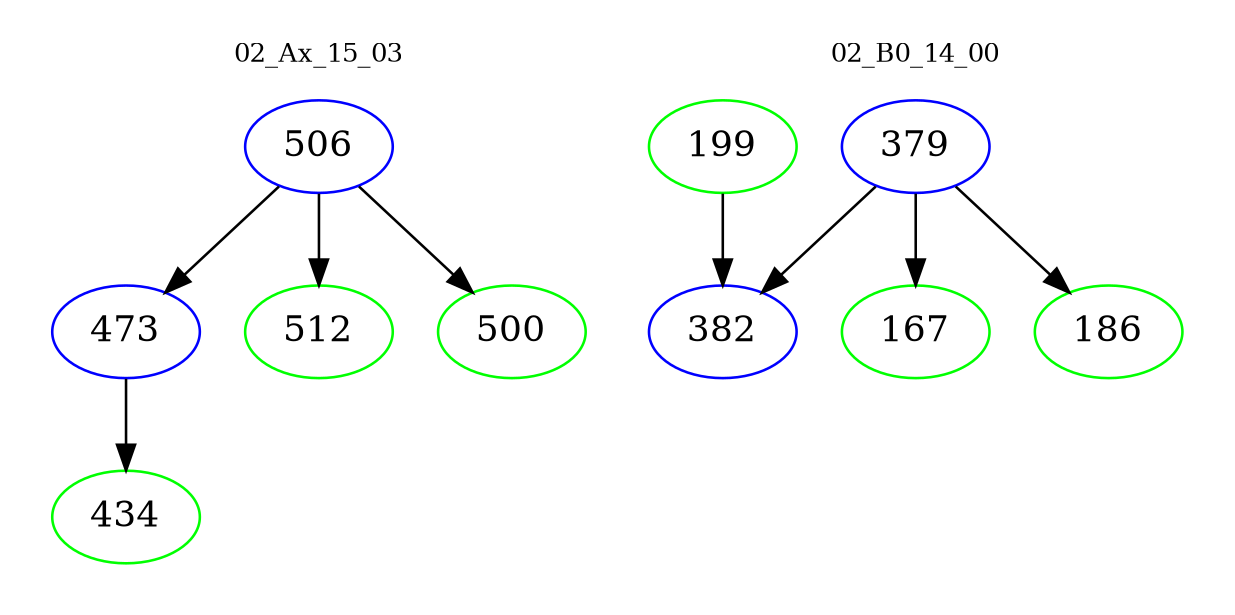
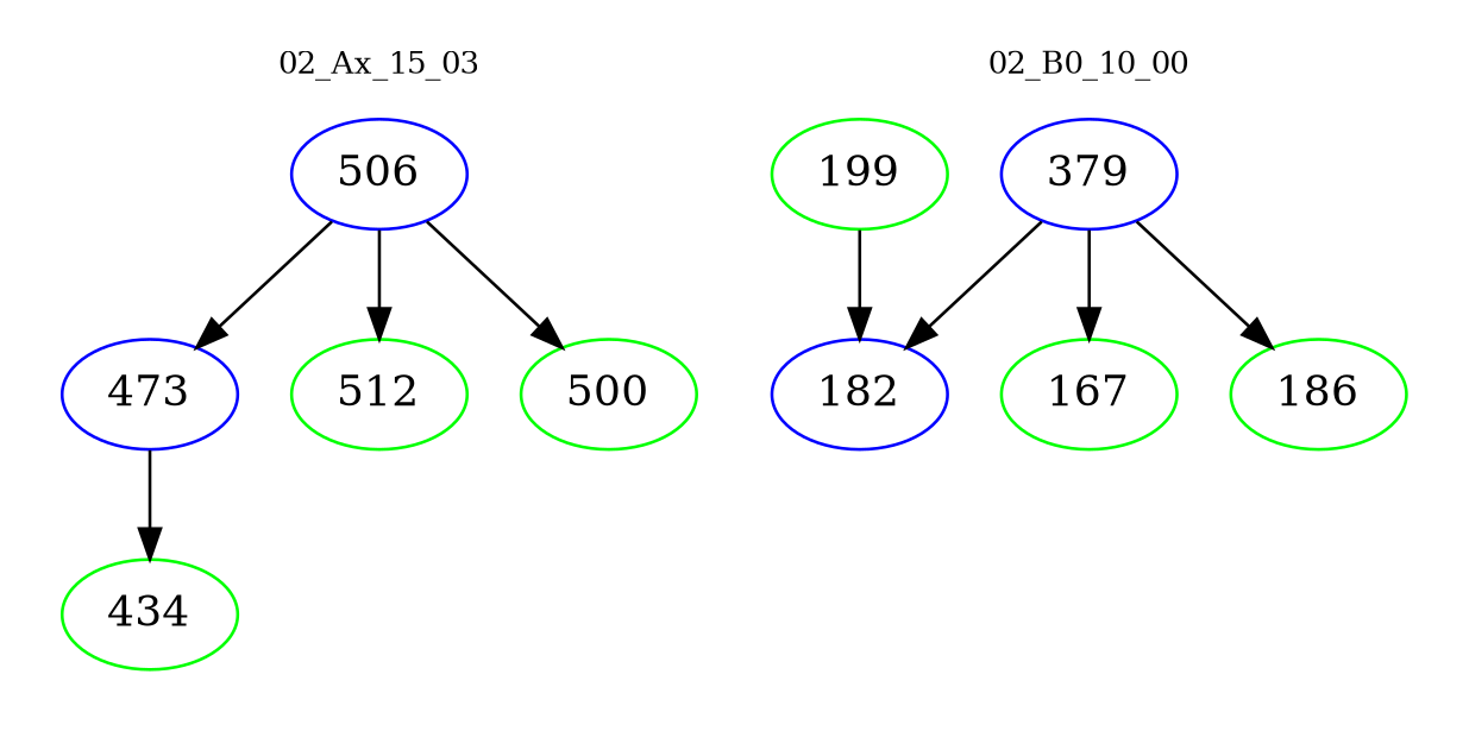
  digraph {
    node [color=green]
    edge [color=black]
    n1 [color=blue label=506]
    n2 [color=blue label=473]
    n3 [label=512]
    n4 [label=500]
    n5 [label=434]
    n6 [color=blue label=379]
    n7 [label=167]
    n8 [label=186]
-   n9 [color=blue label=382]
+   n9 [color=blue label=182]
    n10 [label=199]
    subgraph cluster_1 {
      color=white
      fontsize=10
      label="02_Ax_15_03"
      n1
      n2
      n3
      n4
      n5
    }
    subgraph cluster_2 {
      color=white
      fontsize=10
-     label="02_B0_14_00"
+     label="02_B0_10_00"
      n6
      n7
      n8
      n9
      n10
    }
    n1 -> n2
    n1 -> n3
    n1 -> n4
    n2 -> n5
    n6 -> n7
    n6 -> n8
    n6 -> n9
    n10 -> n9
  }
